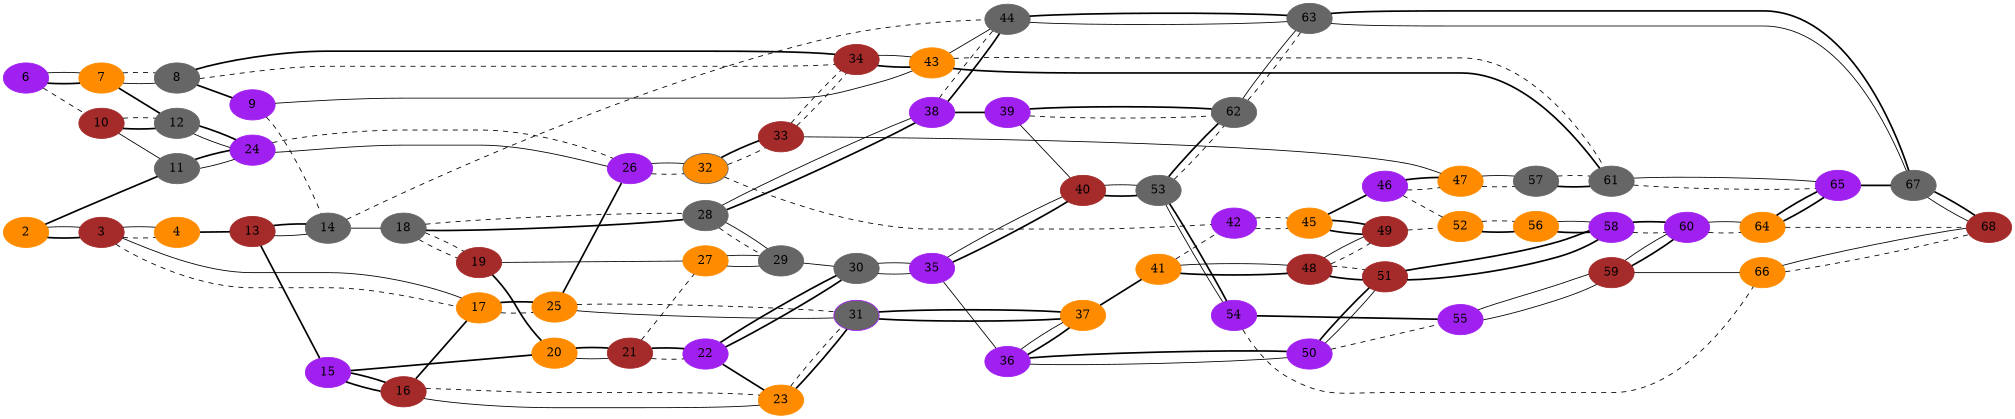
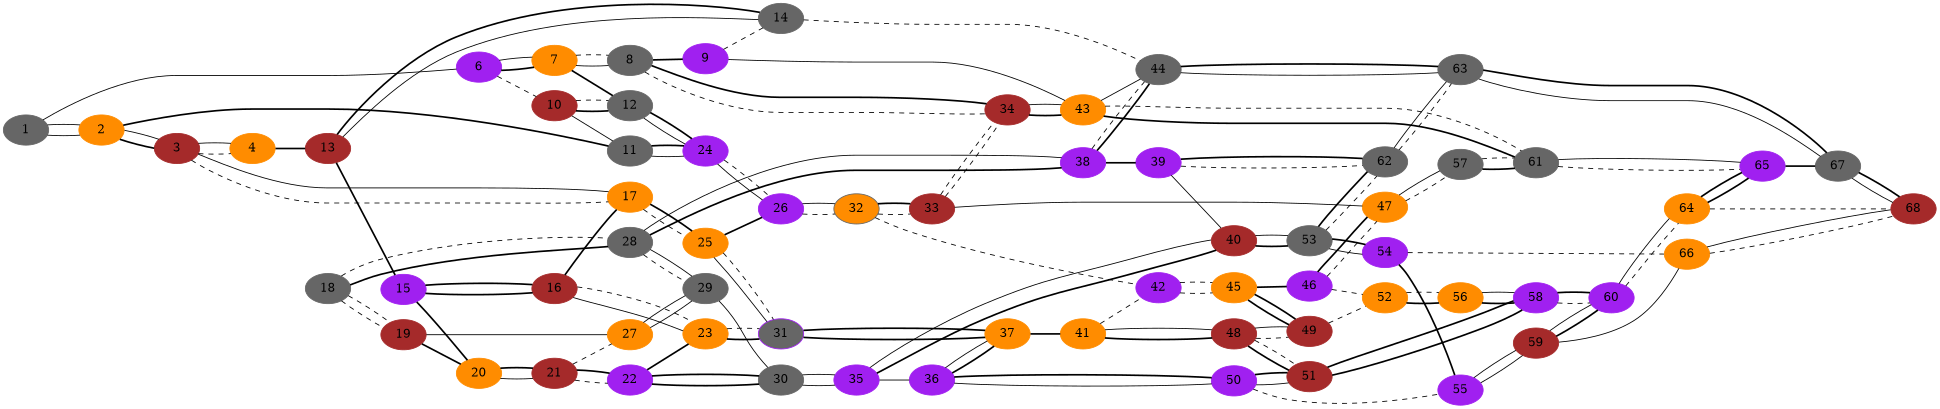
  graph {
    rankdir=LR
    node [color=purple style=filled]
    edge [style=bold]
+   1 [color=gray40]
    2 [color=darkorange]
    6
    3 [color=brown]
    11 [color=gray40]
    7 [color=darkorange]
    10 [color=brown]
    4 [color=darkorange]
    17 [color=darkorange]
    24
    13 [color=brown]
    25 [color=darkorange]
    14 [color=gray40]
    15
    9
    43 [color=darkorange]
    8 [color=gray40]
    12 [color=gray40]
    34 [color=brown]
    18 [color=gray40]
    44 [color=gray40]
    61 [color=gray40]
    26
    16 [color=brown]
    20 [color=darkorange]
    19 [color=brown]
    28 [color=gray40]
    63 [color=gray40]
    23 [color=darkorange]
    21 [color=brown]
    31 [fillcolor=gray40]
    27 [color=darkorange]
    29 [color=gray40]
    38
    22
    30 [color=gray40]
    35
    37 [color=darkorange]
    32 [color=gray40 fillcolor=darkorange]
    33 [color=brown]
    42
    39
    36
    40 [color=brown]
    41 [color=darkorange]
    47 [color=darkorange]
    45 [color=darkorange]
    57 [color=gray40]
    50
    53 [color=gray40]
    51 [color=brown]
    55
    48 [color=brown]
    62 [color=gray40]
    54
    49 [color=brown]
    46
    65
    67 [color=gray40]
    52 [color=darkorange]
    56 [color=darkorange]
    58
    59 [color=brown]
    60
    66 [color=darkorange]
    68 [color=brown]
    64 [color=darkorange]
+   1 -- 2 [style=solid]
+   1 -- 2 [style=solid]
+   1 -- 6 [style=solid]
    2 -- 3
    2 -- 3 [style=solid]
    2 -- 11
    6 -- 7
    6 -- 7 [style=solid]
    6 -- 10 [style=dashed]
    3 -- 4 [style=dashed]
    3 -- 4 [style=solid]
    3 -- 17 [style=dashed]
    3 -- 17 [style=solid]
    11 -- 24 [style=solid]
    11 -- 24
    7 -- 8 [style=solid]
    7 -- 8 [style=dashed]
    7 -- 12
    10 -- 11 [style=solid]
    10 -- 12
    10 -- 12 [style=dashed]
    4 -- 13
    17 -- 25 [style=dashed]
    17 -- 25
    24 -- 26 [style=solid]
    24 -- 26 [style=dashed]
    13 -- 14 [style=solid]
    13 -- 14
    13 -- 15
    25 -- 26
    25 -- 31 [style=solid]
    25 -- 31 [style=dashed]
-   14 -- 18 [style=solid]
    14 -- 44 [style=dashed]
    15 -- 16
    15 -- 16
    15 -- 20
    9 -- 14 [style=dashed]
    9 -- 43 [style=solid]
    43 -- 44 [style=solid]
    43 -- 61
    43 -- 61 [style=dashed]
    8 -- 9
    8 -- 34 [style=dashed]
    8 -- 34
    12 -- 24 [style=solid]
    12 -- 24
    34 -- 43
    34 -- 43 [style=solid]
    18 -- 19 [style=dashed]
    18 -- 19 [style=dashed]
    18 -- 28
    18 -- 28 [style=dashed]
    44 -- 63 [style=solid]
    44 -- 63
    61 -- 65 [style=dashed]
    61 -- 65 [style=solid]
    26 -- 32 [style=dashed]
    26 -- 32 [style=solid]
    16 -- 17
    16 -- 23 [style=solid]
    16 -- 23 [style=dashed]
    20 -- 21 [style=solid]
    20 -- 21
    19 -- 20
    19 -- 27 [style=solid]
    28 -- 29 [style=dashed]
    28 -- 29 [style=solid]
    28 -- 38
    28 -- 38 [style=solid]
    63 -- 67 [style=solid]
    63 -- 67
    23 -- 31
    23 -- 31 [style=dashed]
    21 -- 27 [style=dashed]
    21 -- 22 [style=dashed]
    21 -- 22
    31 -- 37
    31 -- 37
    27 -- 29 [style=solid]
    27 -- 29 [style=solid]
    29 -- 30 [style=solid]
    38 -- 44
    38 -- 44 [style=dashed]
    38 -- 39
    22 -- 23
    22 -- 30
    22 -- 30
    30 -- 35 [style=solid]
    30 -- 35 [style=solid]
    35 -- 36 [style=solid]
    35 -- 40
    35 -- 40 [style=solid]
    37 -- 41
    32 -- 33 [style=dashed]
    32 -- 33
    32 -- 42 [style=dashed]
    33 -- 34 [style=dashed]
    33 -- 34 [style=dashed]
    33 -- 47 [style=solid]
    42 -- 45 [style=dashed]
    42 -- 45 [style=dashed]
    39 -- 40 [style=solid]
    39 -- 62 [style=dashed]
    39 -- 62
    36 -- 37
    36 -- 37 [style=solid]
    36 -- 50 [style=solid]
    36 -- 50
    40 -- 53
    40 -- 53 [style=solid]
    41 -- 42 [style=dashed]
    41 -- 48
    41 -- 48 [style=solid]
    47 -- 57 [style=dashed]
    47 -- 57 [style=solid]
    45 -- 49
    45 -- 49
    45 -- 46
    57 -- 61
    57 -- 61 [style=dashed]
    50 -- 51 [style=solid]
    50 -- 51
    50 -- 55 [style=dashed]
    53 -- 62 [style=dashed]
    53 -- 62
    53 -- 54 [style=solid]
    53 -- 54
    51 -- 58
    51 -- 58
    55 -- 59 [style=solid]
    55 -- 59 [style=solid]
    48 -- 51
    48 -- 51 [style=dashed]
    48 -- 49 [style=dashed]
    48 -- 49 [style=solid]
    62 -- 63 [style=dashed]
    62 -- 63 [style=solid]
    54 -- 55
    54 -- 66 [style=dashed]
    49 -- 52 [style=dashed]
    46 -- 47 [style=dashed]
    46 -- 47
    46 -- 52 [style=dashed]
    65 -- 67
    67 -- 68 [style=solid]
    67 -- 68
    52 -- 56
    52 -- 56 [style=dashed]
    56 -- 58
    56 -- 58 [style=solid]
    58 -- 60 [style=dashed]
    58 -- 60
    59 -- 60
    59 -- 60 [style=solid]
    59 -- 66 [style=solid]
    60 -- 64 [style=dashed]
    60 -- 64 [style=solid]
    66 -- 68 [style=dashed]
    66 -- 68 [style=solid]
    64 -- 65
    64 -- 65
    64 -- 68 [style=dashed]
  }
